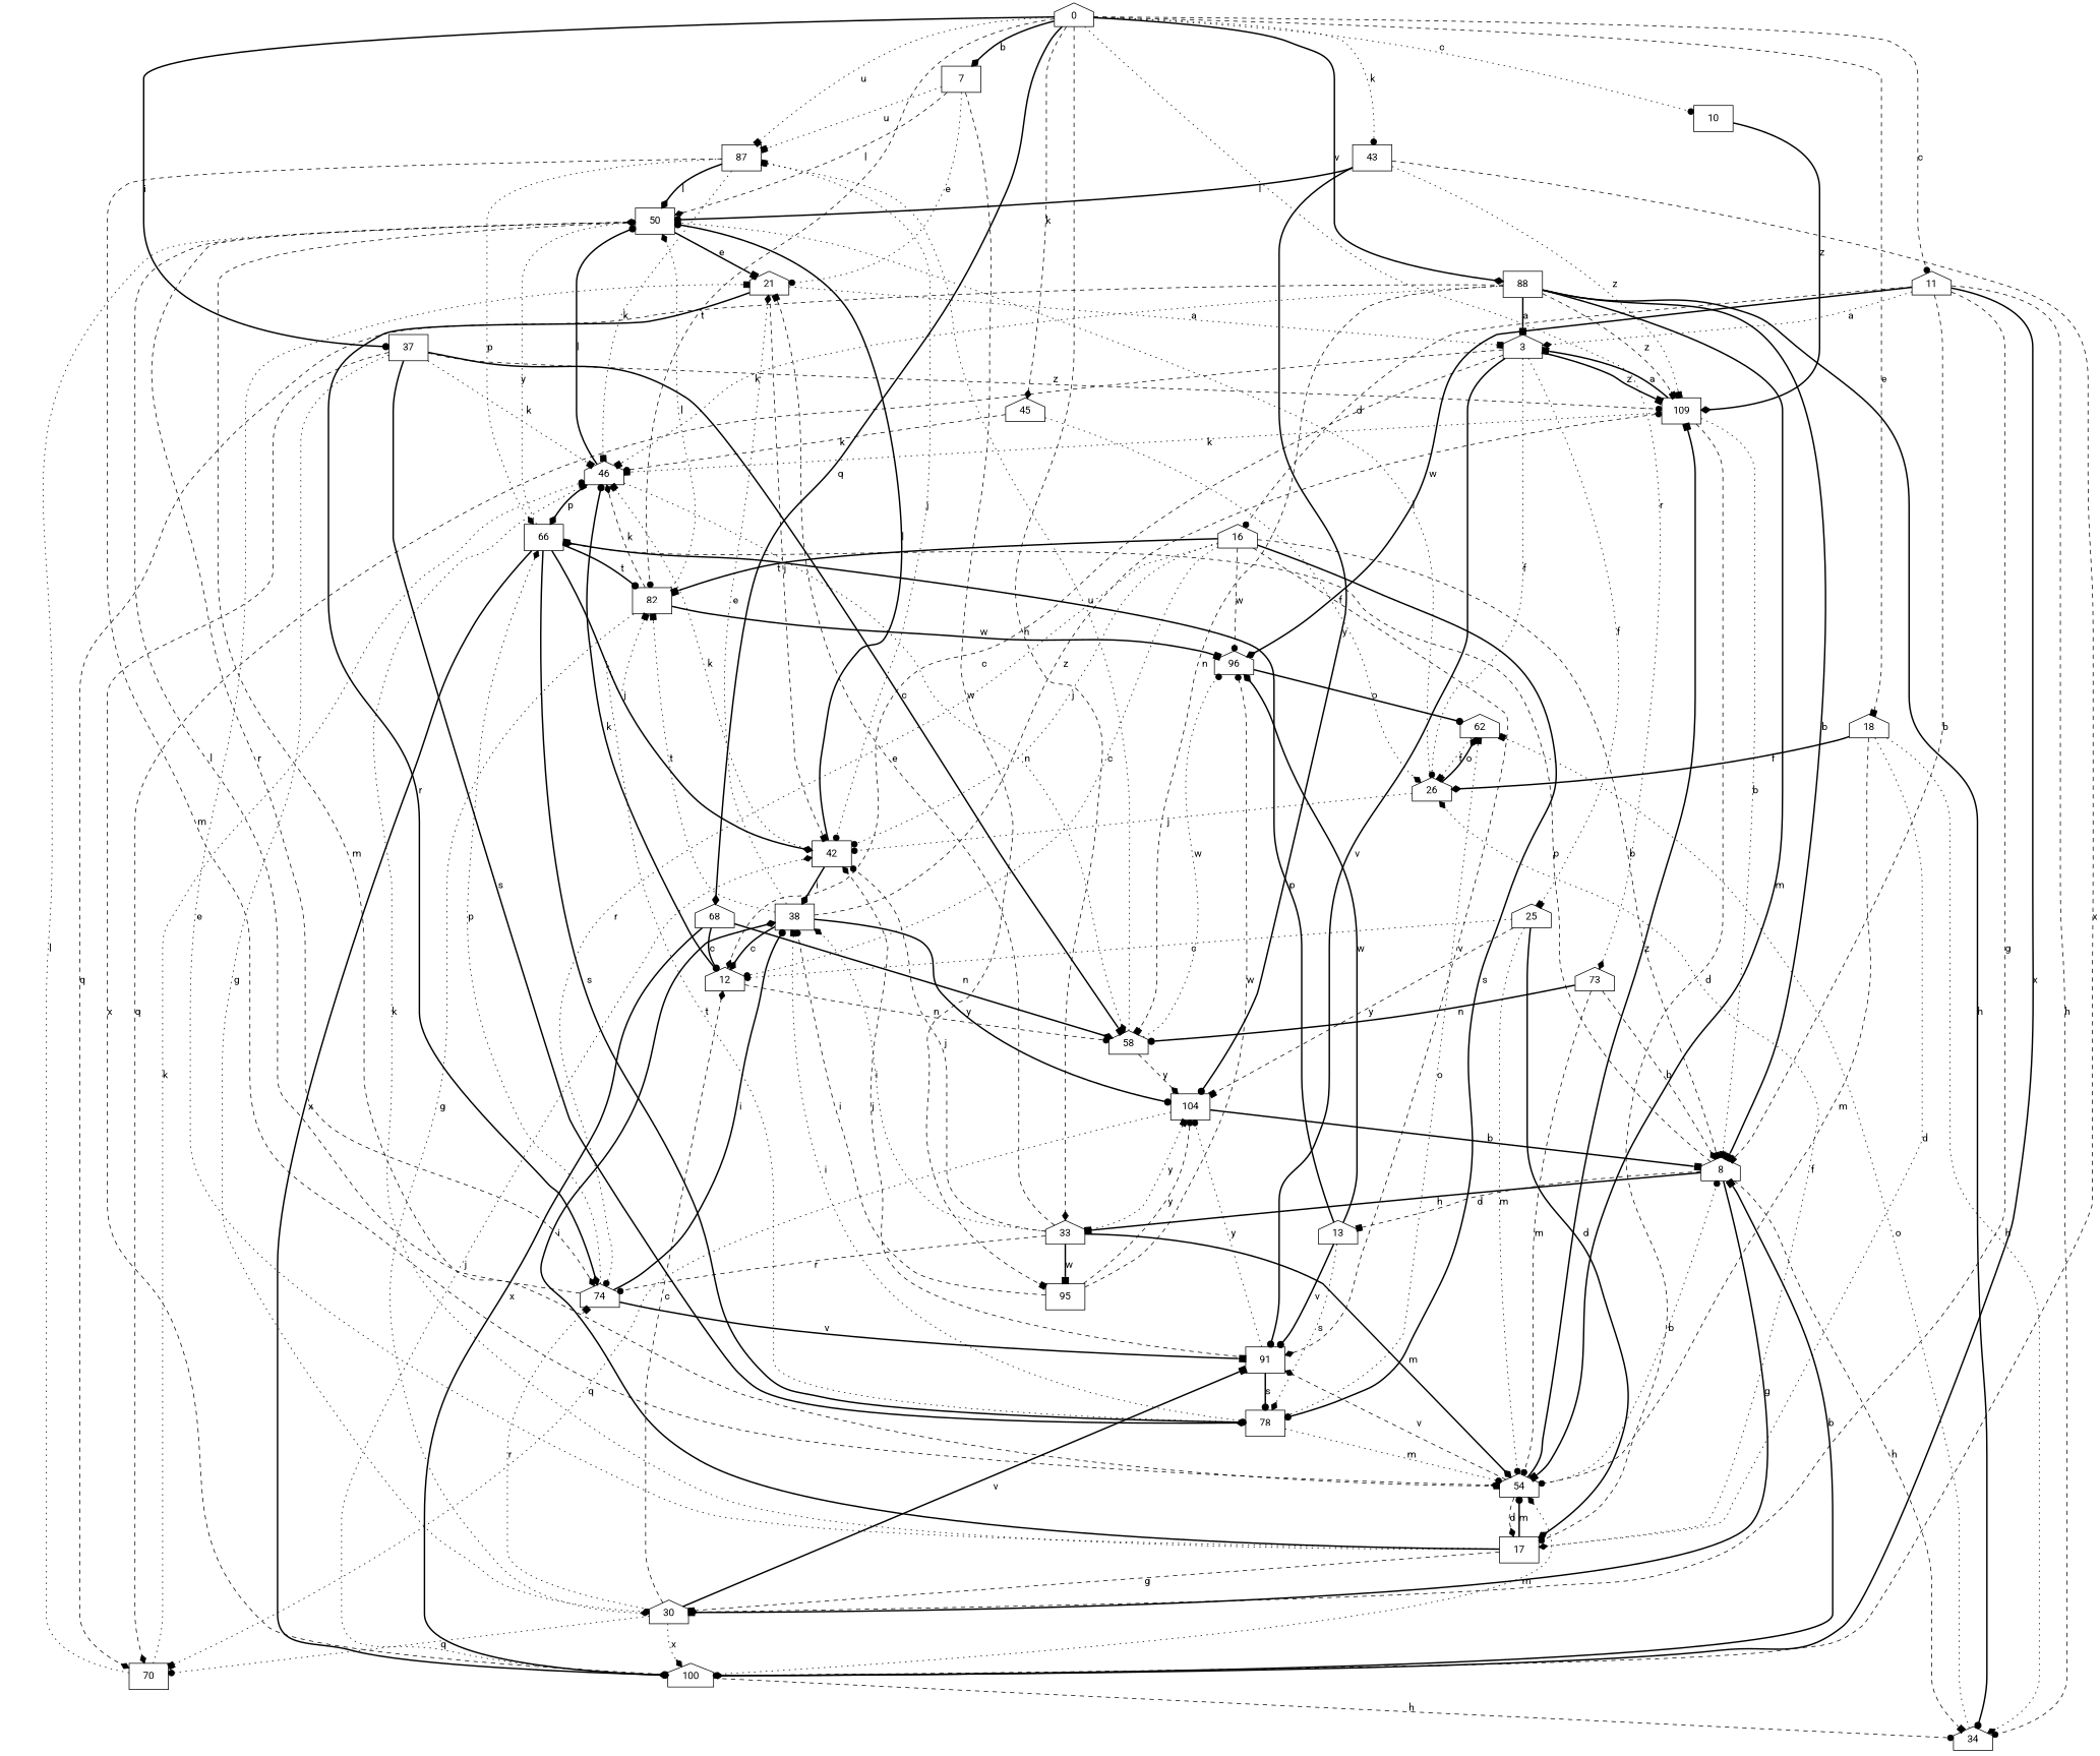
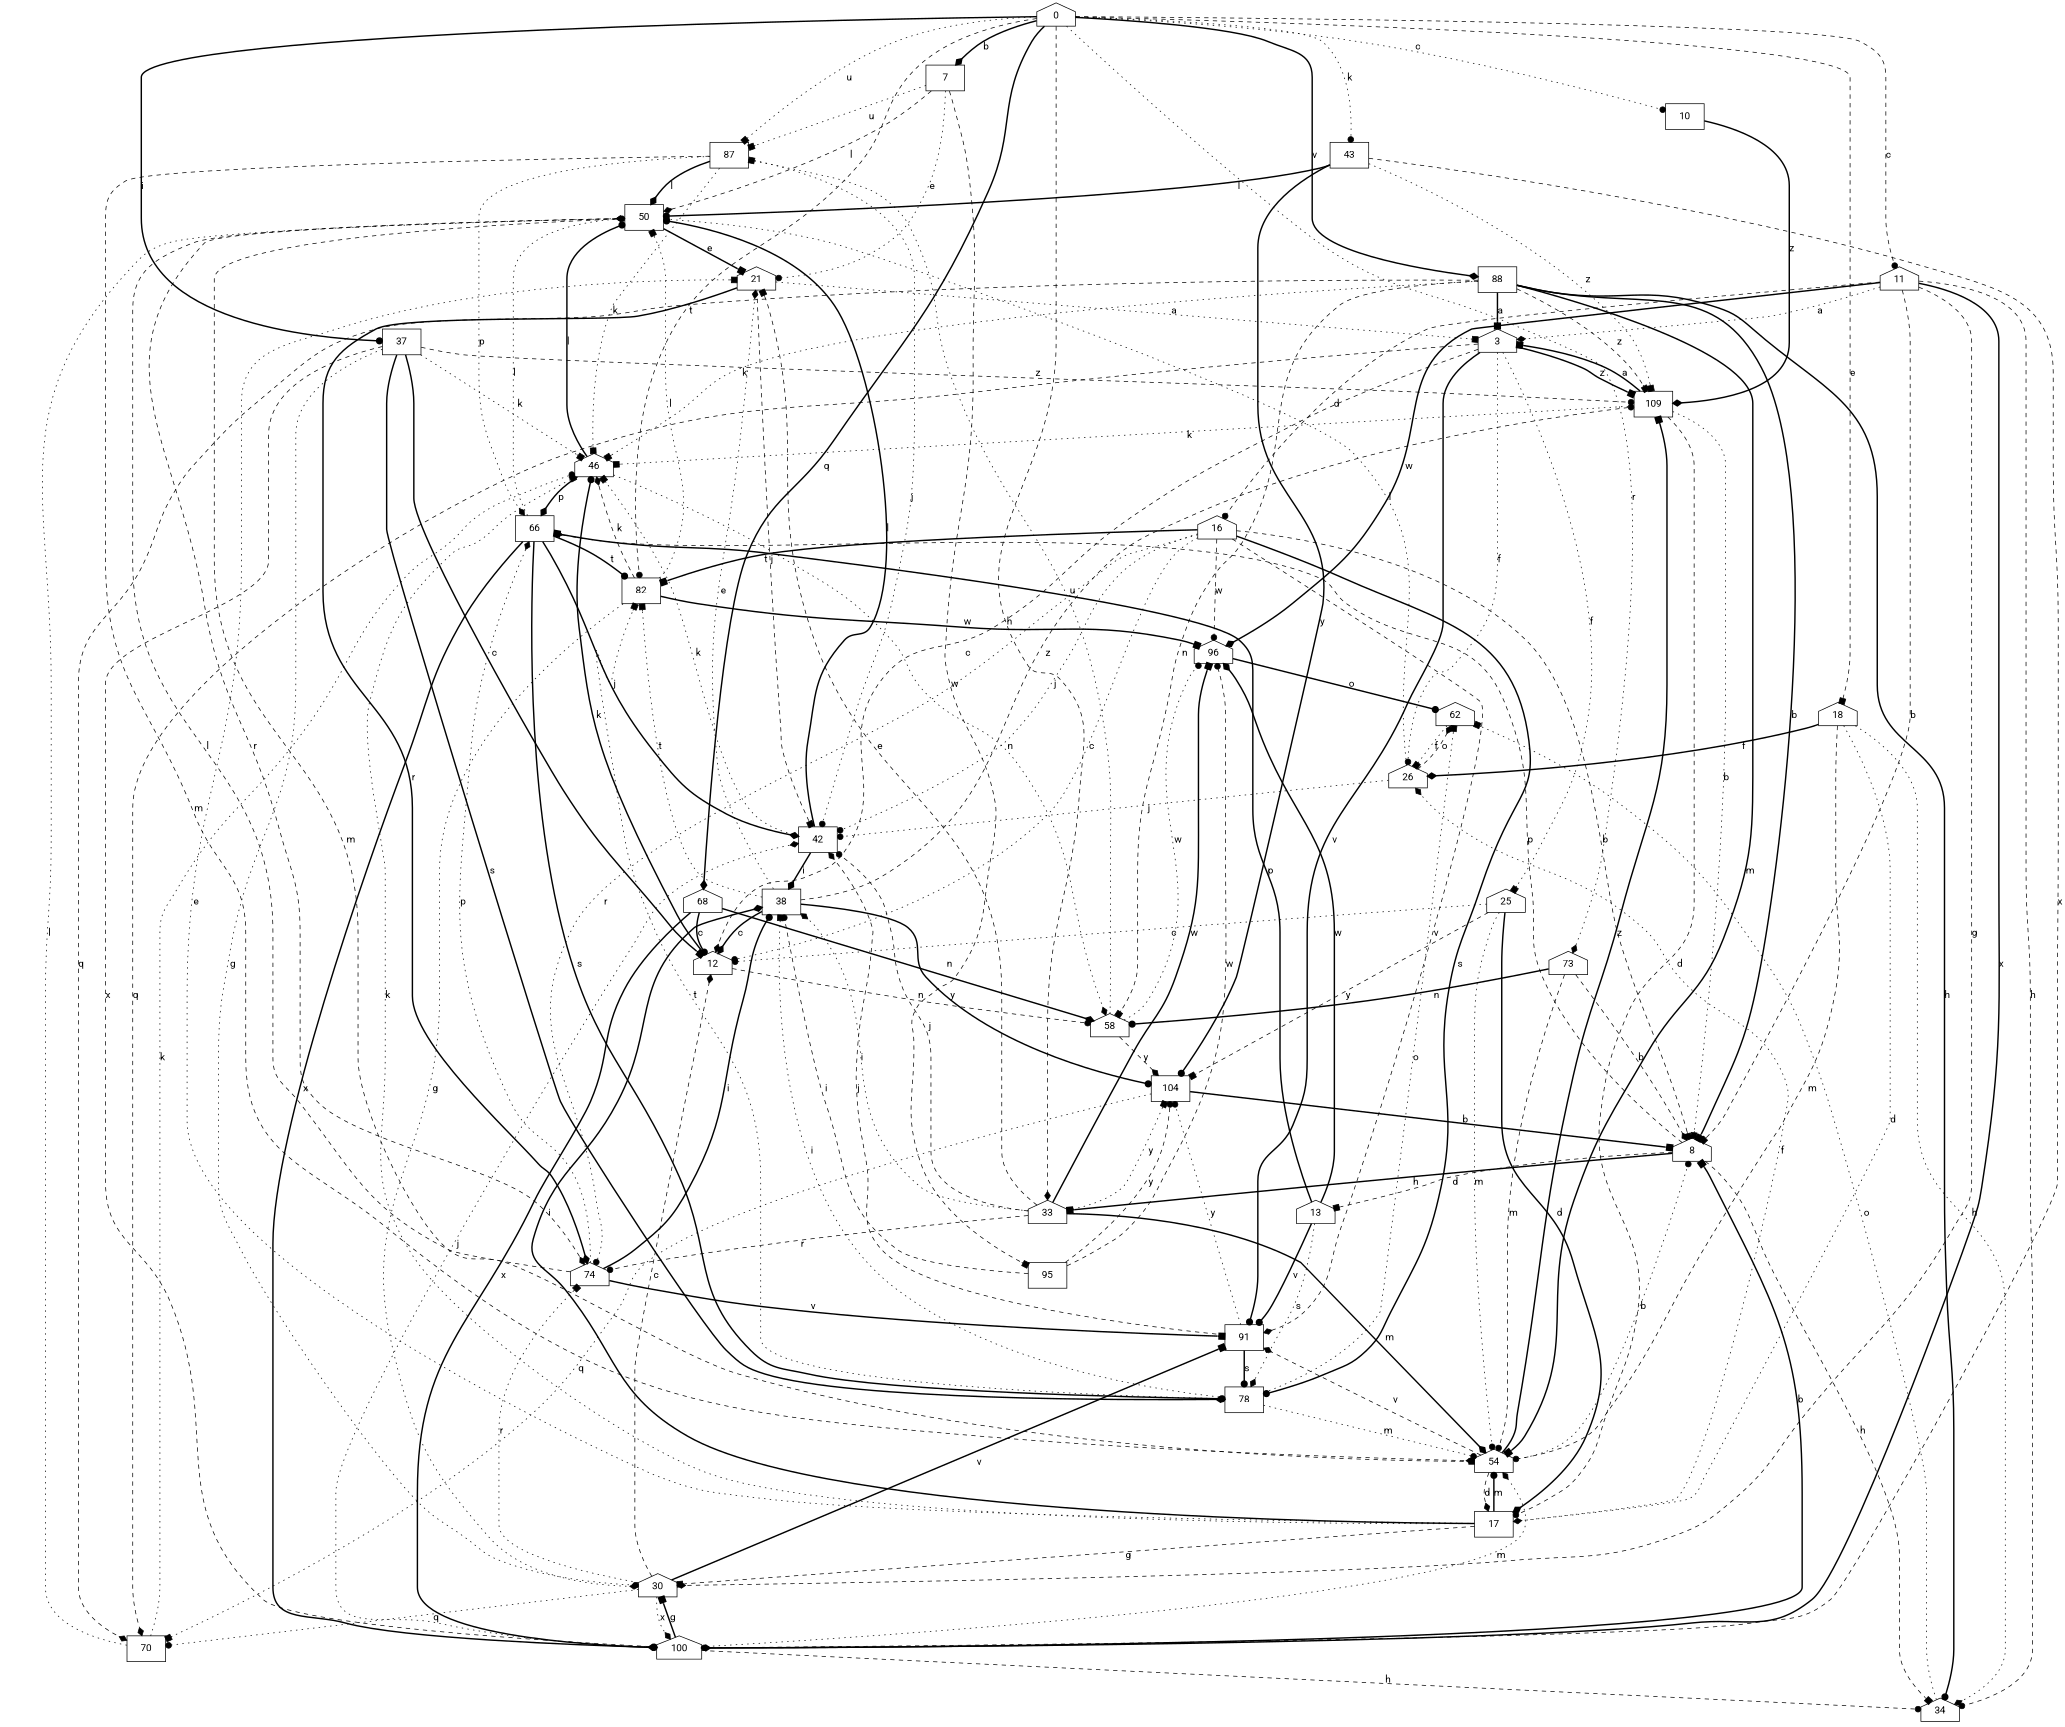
  strict digraph {
    fontname=Roboto
    node [fontname=Roboto shape=house]
    edge [arrowhead=dot fontname=Roboto style=dotted]
    7 [shape=box]
    0
    10 [shape=box]
    11
    18
    33
    37 [shape=box]
    43 [shape=box]
-   45
    68
    73
    82 [shape=box]
    87 [shape=box]
    88 [shape=box]
    21
    50 [shape=box]
    95 [shape=box]
    109 [shape=box]
    3
    8
    34
    16
    30
    96
    100
    26
    17 [shape=box]
    54
    42 [shape=box]
    74
    38 [shape=box]
    104 [shape=box]
    12
    46
    78 [shape=box]
    58
    66 [shape=box]
    70 [shape=box]
    25
    91 [shape=box]
    62
    13
    7 -> 87 [arrowhead=box label=u]
    7 -> 21 [label=e]
    7 -> 50 [arrowhead=diamond label=l style=dashed]
    7 -> 95 [arrowhead=box label=w style=dashed]
    0 -> 7 [arrowhead=diamond label=b style=bold]
    0 -> 10 [label=c]
    0 -> 11 [label=c style=dashed]
    0 -> 18 [arrowhead=box label=e style=dashed]
    0 -> 33 [arrowhead=diamond label=h style=dashed]
    0 -> 37 [label=i style=bold]
    0 -> 43 [label=k]
-   0 -> 45 [arrowhead=diamond label=k style=dashed]
    0 -> 68 [arrowhead=diamond label=q style=bold]
    0 -> 73 [arrowhead=diamond label=r]
    0 -> 82 [label=t style=dashed]
    0 -> 87 [arrowhead=box label=u]
    0 -> 88 [arrowhead=diamond label=v style=bold]
    10 -> 109 [arrowhead=diamond label=z style=bold]
    11 -> 3 [arrowhead=diamond label=a]
    11 -> 8 [arrowhead=box label=b style=dashed]
    11 -> 34 [label=h style=dashed]
    11 -> 16 [label=d style=dashed]
    11 -> 30 [arrowhead=diamond label=g style=dashed]
    11 -> 96 [arrowhead=diamond label=w style=bold]
    11 -> 100 [arrowhead=diamond label=x style=bold]
    18 -> 34 [arrowhead=diamond label=h]
    18 -> 26 [arrowhead=diamond label=f style=bold]
    18 -> 17 [arrowhead=diamond label=d]
    18 -> 54 [label=m style=dashed]
    33 -> 21 [arrowhead=box label=e style=dashed]
-   33 -> 95 [arrowhead=box label=w style=bold]
+   33 -> 96 [arrowhead=box label=w style=bold]
    33 -> 54 [arrowhead=diamond label=m style=bold]
    33 -> 42 [label=j style=dashed]
    33 -> 74 [label=r style=dashed]
    33 -> 38 [arrowhead=diamond label=i]
    33 -> 104 [arrowhead=box label=y]
    37 -> 109 [label=z style=dashed]
    37 -> 30 [label=g]
    37 -> 100 [label=x style=dashed]
-   37 -> 58 [arrowhead=box label=c style=bold]
+   37 -> 12 [arrowhead=box label=c style=bold]
    37 -> 46 [arrowhead=box label=k]
    37 -> 78 [arrowhead=diamond label=s style=bold]
    43 -> 50 [label=l style=bold]
    43 -> 109 [arrowhead=box label=z]
    43 -> 100 [label=x style=dashed]
    43 -> 104 [label=y style=bold]
-   45 -> 26 [arrowhead=diamond label=f]
-   45 -> 46 [label=k style=dashed]
    68 -> 100 [label=x style=bold]
    68 -> 12 [label=c style=bold]
    68 -> 58 [arrowhead=diamond label=n style=bold]
    73 -> 8 [arrowhead=diamond label=b style=dashed]
    73 -> 54 [label=m style=dashed]
    73 -> 58 [label=n style=bold]
-   82 -> 50 [arrowhead=diamond label=l]
+   82 -> 50 [arrowhead=box label=l]
    82 -> 30 [arrowhead=diamond label=g]
    82 -> 96 [arrowhead=box label=w style=bold]
    82 -> 46 [arrowhead=diamond label=k style=dashed]
    87 -> 50 [arrowhead=diamond label=l style=bold]
    87 -> 54 [arrowhead=diamond label=m style=dashed]
    87 -> 42 [label=j]
    87 -> 46 [arrowhead=box label=k]
    87 -> 66 [arrowhead=diamond label=p]
    88 -> 109 [arrowhead=box label=z style=dashed]
    88 -> 3 [arrowhead=box label=a style=bold]
    88 -> 8 [arrowhead=box label=b style=bold]
    88 -> 34 [label=h style=bold]
    88 -> 54 [arrowhead=box label=m style=bold]
    88 -> 46 [arrowhead=box label=k]
    88 -> 58 [arrowhead=box label=n style=dashed]
    88 -> 70 [arrowhead=diamond label=q style=dashed]
    21 -> 3 [arrowhead=box label=a]
    21 -> 42 [arrowhead=box label=j style=dashed]
    21 -> 74 [arrowhead=diamond label=r style=bold]
    50 -> 21 [arrowhead=box label=e style=bold]
    50 -> 54 [arrowhead=box label=m style=dashed]
    50 -> 74 [arrowhead=diamond label=r style=dashed]
    95 -> 96 [label=w style=dashed]
    95 -> 38 [label=i style=dashed]
    95 -> 104 [label=y style=dashed]
    109 -> 3 [arrowhead=box label=a style=bold]
    109 -> 8 [arrowhead=box label=b]
    109 -> 17 [label=d style=dashed]
    109 -> 46 [arrowhead=box label=k]
    3 -> 109 [arrowhead=box label=z style=bold]
    3 -> 26 [label=f]
    3 -> 12 [arrowhead=diamond label=c style=dashed]
    3 -> 70 [arrowhead=diamond label=q style=dashed]
    3 -> 25 [arrowhead=box label=f]
    3 -> 91 [label=v style=bold]
    8 -> 33 [arrowhead=box label=h style=bold]
    8 -> 34 [arrowhead=box label=h style=dashed]
    8 -> 66 [arrowhead=diamond label=p style=dashed]
    8 -> 13 [arrowhead=box label=d style=dashed]
    34 -> 62 [arrowhead=box label=o]
    16 -> 82 [arrowhead=box label=t style=bold]
    16 -> 8 [arrowhead=box label=b style=dashed]
    16 -> 96 [label=w style=dashed]
    16 -> 42 [label=j]
    16 -> 74 [label=r]
    16 -> 12 [label=c]
    16 -> 78 [label=s style=bold]
    16 -> 91 [arrowhead=diamond label=v style=dashed]
    30 -> 100 [arrowhead=diamond label=x]
    30 -> 74 [arrowhead=box label=r]
    30 -> 12 [arrowhead=diamond label=c style=dashed]
    30 -> 70 [label=q]
    30 -> 91 [arrowhead=box label=v style=bold]
    96 -> 62 [label=o style=bold]
    100 -> 8 [arrowhead=box label=b style=bold]
    100 -> 34 [label=h style=dashed]
-   8 -> 30 [arrowhead=box label=g style=bold]
+   100 -> 30 [arrowhead=box label=g style=bold]
    100 -> 54 [arrowhead=diamond label=m]
    100 -> 42 [arrowhead=diamond label=j]
    26 -> 50 [label=l]
    26 -> 42 [label=j]
-   26 -> 62 [arrowhead=diamond label=o style=bold]
+   26 -> 62 [arrowhead=diamond label=o style=dashed]
    17 -> 21 [arrowhead=box label=e]
    17 -> 30 [arrowhead=box label=g style=dashed]
    17 -> 26 [arrowhead=diamond label=f]
    17 -> 54 [label=m style=bold]
    17 -> 38 [arrowhead=diamond label=i style=bold]
    17 -> 46 [arrowhead=box label=k]
    54 -> 109 [arrowhead=box label=z style=bold]
    54 -> 8 [label=b]
    54 -> 17 [arrowhead=diamond label=d style=dashed]
    54 -> 91 [arrowhead=diamond label=v style=dashed]
    42 -> 50 [label=l style=bold]
    42 -> 38 [arrowhead=diamond label=i style=bold]
    42 -> 46 [arrowhead=box label=k]
    74 -> 50 [arrowhead=diamond label=l style=dashed]
    74 -> 38 [label=i style=bold]
    74 -> 66 [arrowhead=diamond label=p]
    74 -> 91 [arrowhead=box label=v style=bold]
    38 -> 82 [arrowhead=box label=t]
    38 -> 21 [arrowhead=diamond label=e]
    38 -> 109 [label=z style=dashed]
    38 -> 104 [label=y style=bold]
    38 -> 12 [arrowhead=diamond label=c style=bold]
    104 -> 8 [arrowhead=box label=b style=bold]
    104 -> 70 [arrowhead=box label=q]
    12 -> 46 [label=k style=bold]
    12 -> 58 [label=n style=dashed]
    46 -> 50 [label=l style=bold]
    46 -> 58 [arrowhead=diamond label=n]
    46 -> 66 [arrowhead=diamond label=p style=bold]
    78 -> 82 [arrowhead=box label=t]
    78 -> 54 [label=m]
    78 -> 38 [arrowhead=box label=i]
    78 -> 62 [arrowhead=box label=o]
    58 -> 87 [arrowhead=box label=u]
    58 -> 96 [label=w]
    58 -> 104 [arrowhead=diamond label=y style=dashed]
    66 -> 82 [label=t style=bold]
-   66 -> 50 [label=y]
+   66 -> 50 [label=l]
    66 -> 100 [arrowhead=diamond label=x style=bold]
    66 -> 42 [arrowhead=diamond label=j style=bold]
    66 -> 78 [label=s style=bold]
    70 -> 50 [arrowhead=diamond label=l]
    70 -> 46 [label=k]
    25 -> 17 [arrowhead=diamond label=d style=bold]
    25 -> 54 [label=m]
    25 -> 104 [arrowhead=box label=y style=dashed]
    25 -> 12 [label=c]
    91 -> 42 [arrowhead=diamond label=j style=dashed]
    91 -> 104 [label=y]
    91 -> 78 [label=s style=bold]
    62 -> 26 [arrowhead=box label=f]
    13 -> 96 [arrowhead=diamond label=w style=bold]
    13 -> 78 [arrowhead=diamond label=s]
    13 -> 66 [arrowhead=box label=p style=bold]
    13 -> 91 [label=v style=bold]
  }
